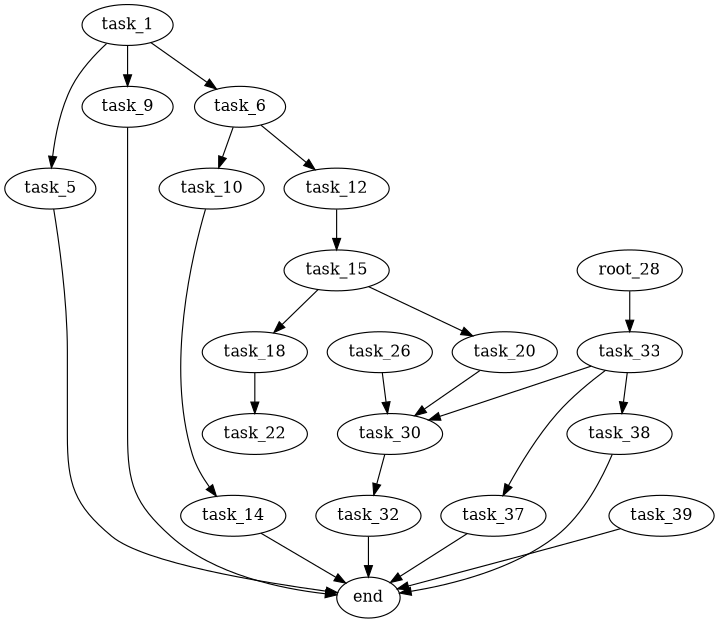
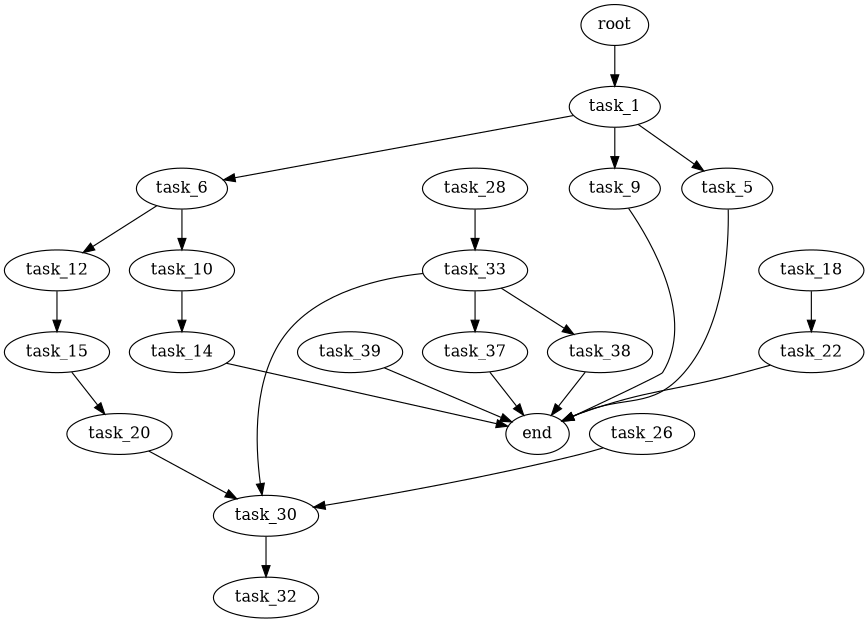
  digraph {
+   root
    task_1
    task_5
    task_6
    task_9
    end
    task_10
    task_12
    task_14
    task_15
    task_18
    task_20
    task_22
    task_30
    task_26
-   task_28 [label=root_28]
+   task_28
    task_33
    task_32
    task_37
    task_38
    task_39
+   root -> task_1
    task_1 -> task_5
    task_1 -> task_6
    task_1 -> task_9
    task_5 -> end
    task_6 -> task_10
    task_6 -> task_12
    task_9 -> end
    task_10 -> task_14
    task_12 -> task_15
    task_14 -> end
-   task_15 -> task_18
    task_15 -> task_20
    task_18 -> task_22
    task_20 -> task_30
    task_30 -> task_32
    task_26 -> task_30
    task_28 -> task_33
    task_33 -> task_30
    task_33 -> task_37
    task_33 -> task_38
-   task_32 -> end
+   task_22 -> end
    task_37 -> end
    task_38 -> end
    task_39 -> end
  }
